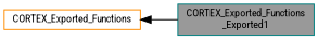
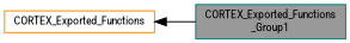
  digraph {
    rankdir=LR
    fontname="Roboto Condensed"
    node [fontname="Roboto Condensed" fontsize=10 shape=box style=filled]
    n1 [color=darkorange fillcolor=white height=0.2 label=CORTEX_Exported_Functions width=0.4]
-   n2 [color=teal fillcolor=grey60 fontcolor=black height=0.2 label="CORTEX_Exported_Functions\l_Exported1" width=0.4]
+   n2 [color=teal fillcolor=grey60 fontcolor=black height=0.2 label="CORTEX_Exported_Functions\l_Group1" width=0.4]
    n1 -> n2 [dir=back fontname="Roboto Condensed" fontsize=10 labelfontname=Helvetica labelfontsize=10 shape=plaintext style=solid]
  }
